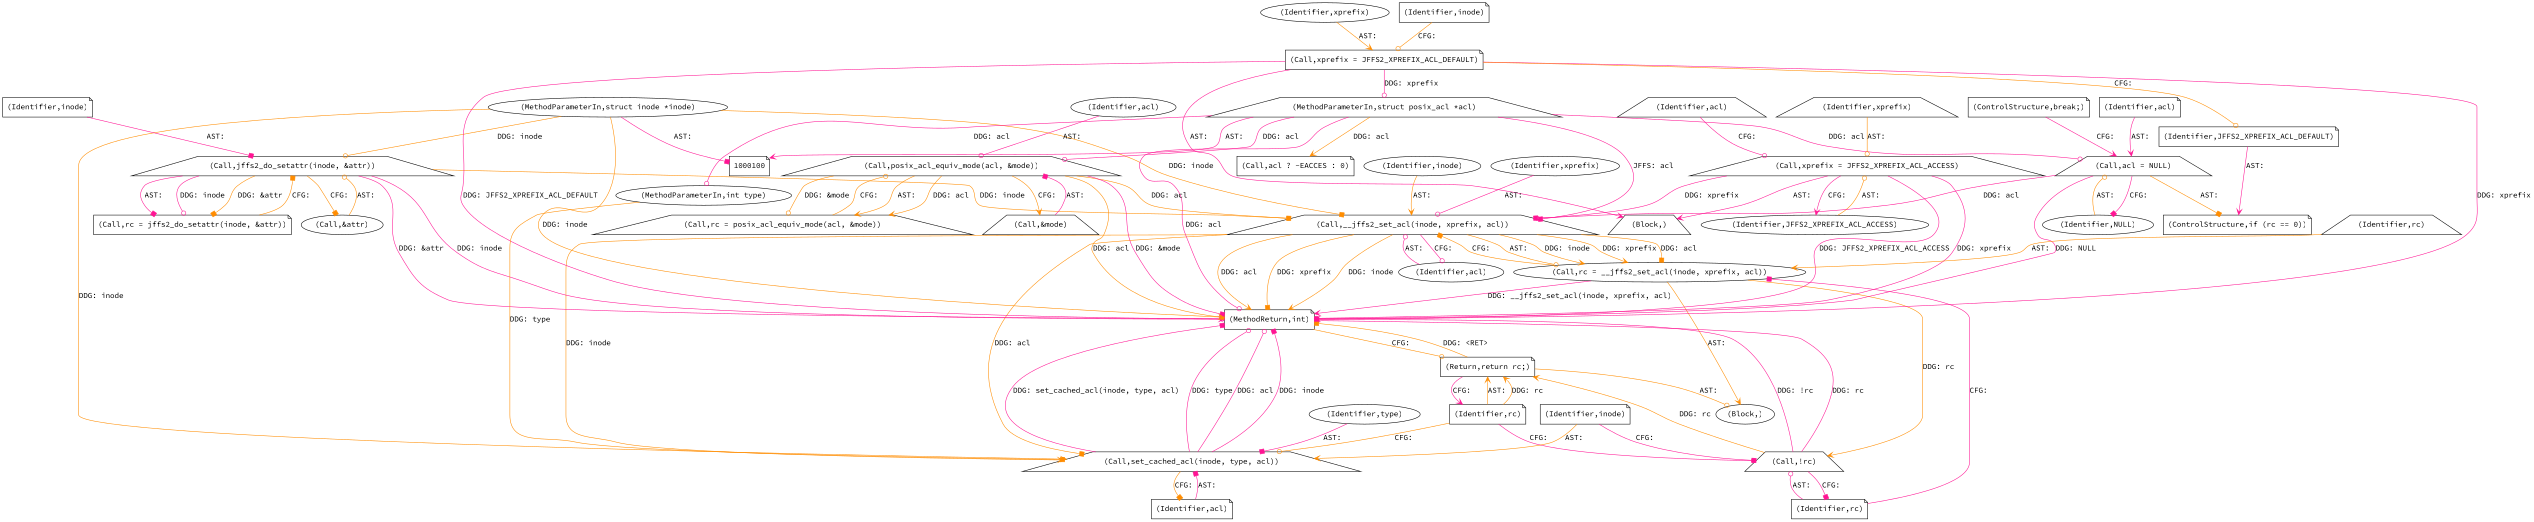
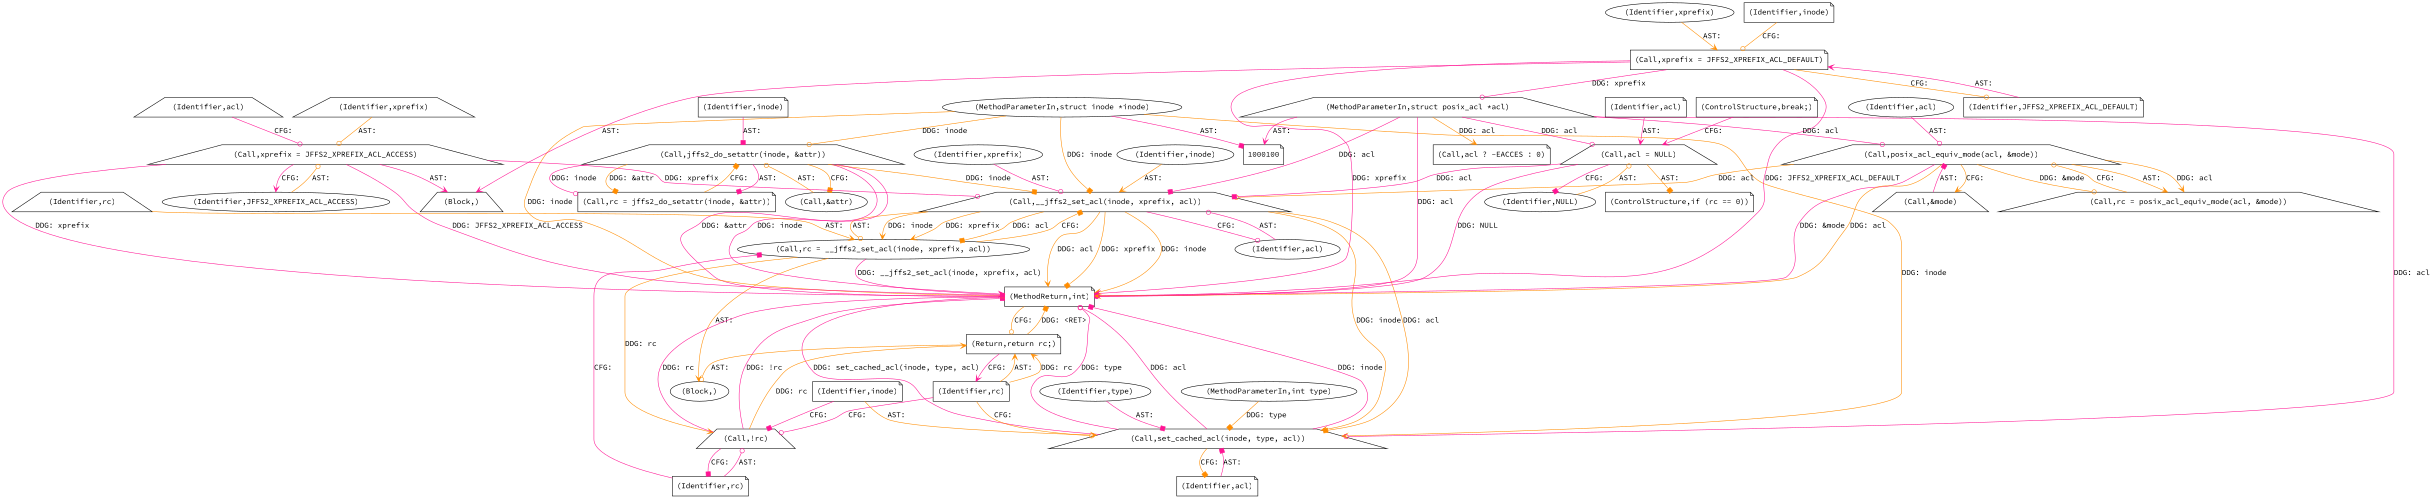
  digraph {
    fontname="Source Code Pro"
    node [fontname="Source Code Pro" shape=note]
    edge [arrowhead=odot color=deeppink fontname="Source Code Pro"]
    n1 [label="(Call,__jffs2_set_acl(inode, xprefix, acl))" shape=trapezium]
    n2 [label="(Call,rc = __jffs2_set_acl(inode, xprefix, acl))" shape=ellipse]
    n3 [label="(Call,set_cached_acl(inode, type, acl))" shape=trapezium]
    n4 [label="(MethodReturn,int)"]
    n5 [label="(Identifier,acl)" shape=ellipse]
    n6 [label="(Call,!rc)" shape=trapezium]
    n7 [label="(Block,)" shape=ellipse]
    n8 [label="(Identifier,acl)"]
    n9 [label="(Return,return rc;)"]
    n10 [label="(Call,jffs2_do_setattr(inode, &attr))" shape=trapezium]
    n11 [label="(Call,rc = jffs2_do_setattr(inode, &attr))"]
    n12 [label="(Call,&attr)" shape=ellipse]
    n13 [label="(MethodParameterIn,struct inode *inode)" shape=ellipse]
    1000100
    n15 [label="(Call,xprefix = JFFS2_XPREFIX_ACL_DEFAULT)"]
    n16 [label="(Block,)" shape=trapezium]
    n17 [label="(Identifier,JFFS2_XPREFIX_ACL_DEFAULT)"]
    n18 [label="(MethodParameterIn,struct posix_acl *acl)" shape=trapezium]
    n19 [label="(Call,xprefix = JFFS2_XPREFIX_ACL_ACCESS)" shape=trapezium]
    n20 [label="(Identifier,JFFS2_XPREFIX_ACL_ACCESS)" shape=ellipse]
    n21 [label="(Call,posix_acl_equiv_mode(acl, &mode))" shape=trapezium]
    n22 [label="(Call,&mode)" shape=trapezium]
    n23 [label="(Call,rc = posix_acl_equiv_mode(acl, &mode))" shape=trapezium]
    n24 [label="(Call,acl = NULL)" shape=trapezium]
    n25 [label="(Call,acl ? -EACCES : 0)"]
    n26 [label="(Identifier,NULL)" shape=ellipse]
    n27 [label="(ControlStructure,if (rc == 0))"]
    n28 [label="(Identifier,rc)"]
    n29 [label="(Identifier,rc)"]
    n30 [label="(Identifier,inode)" shape=ellipse]
    n31 [label="(Identifier,acl)" shape=ellipse]
    n32 [label="(Identifier,rc)" shape=trapezium]
    n33 [label="(Identifier,inode)"]
    n34 [label="(Identifier,acl)"]
    n35 [label="(Identifier,xprefix)" shape=trapezium]
    n36 [label="(Identifier,type)" shape=ellipse]
    n37 [label="(Identifier,xprefix)" shape=ellipse]
    n38 [label="(Identifier,inode)"]
    n39 [label="(Identifier,acl)" shape=trapezium]
    n40 [label="(Identifier,inode)"]
    n41 [label="(ControlStructure,break;)"]
    n42 [label="(MethodParameterIn,int type)" shape=ellipse]
    n43 [label="(Identifier,xprefix)" shape=ellipse]
    n1 -> n2 [color=darkorange label="AST: "]
    n1 -> n2 [arrowhead=vee color=darkorange label="DDG: inode"]
    n1 -> n2 [arrowhead=vee color=darkorange label="DDG: xprefix"]
    n1 -> n2 [arrowhead=box color=darkorange label="DDG: acl"]
    n1 -> n3 [arrowhead=vee color=darkorange label="DDG: inode"]
    n1 -> n3 [arrowhead=box color=darkorange label="DDG: acl"]
    n1 -> n4 [arrowhead=vee color=darkorange label="DDG: acl"]
    n1 -> n4 [arrowhead=box color=darkorange label="DDG: xprefix"]
    n1 -> n4 [arrowhead=vee color=darkorange label="DDG: inode"]
    n1 -> n5 [label="CFG: "]
    n2 -> n1 [arrowhead=box color=darkorange label="CFG: "]
    n2 -> n4 [arrowhead=vee label="DDG: __jffs2_set_acl(inode, xprefix, acl)"]
    n2 -> n6 [arrowhead=vee color=darkorange label="DDG: rc"]
    n2 -> n7 [arrowhead=vee color=darkorange label="AST: "]
    n3 -> n4 [arrowhead=box label="DDG: set_cached_acl(inode, type, acl)"]
    n3 -> n4 [label="DDG: type"]
    n3 -> n4 [label="DDG: acl"]
    n3 -> n4 [arrowhead=box label="DDG: inode"]
    n3 -> n8 [arrowhead=box color=darkorange label="CFG: "]
    n4 -> n9 [color=darkorange label="CFG: "]
    n5 -> n1 [label="AST: "]
    n6 -> n4 [arrowhead=box label="DDG: rc"]
    n6 -> n4 [arrowhead=box label="DDG: !rc"]
    n6 -> n9 [arrowhead=vee color=darkorange label="DDG: rc"]
    n6 -> n28 [arrowhead=box label="CFG: "]
    n8 -> n3 [arrowhead=box label="AST: "]
    n9 -> n4 [arrowhead=box color=darkorange label="DDG: <RET>"]
    n9 -> n7 [color=darkorange label="AST: "]
    n9 -> n29 [arrowhead=vee label="CFG: "]
    n10 -> n1 [arrowhead=box color=darkorange label="DDG: inode"]
    n10 -> n4 [label="DDG: &attr"]
    n10 -> n4 [arrowhead=vee label="DDG: inode"]
    n10 -> n11 [arrowhead=box label="AST: "]
    n10 -> n11 [label="DDG: inode"]
    n10 -> n11 [arrowhead=box color=darkorange label="DDG: &attr"]
    n10 -> n12 [arrowhead=box color=darkorange label="CFG: "]
    n11 -> n10 [arrowhead=box color=darkorange label="CFG: "]
    n12 -> n10 [color=darkorange label="AST: "]
    n13 -> n1 [arrowhead=box color=darkorange label="DDG: inode"]
    n13 -> n3 [arrowhead=vee color=darkorange label="DDG: inode"]
    n13 -> n4 [arrowhead=box color=darkorange label="DDG: inode"]
    n13 -> n10 [color=darkorange label="DDG: inode"]
    n13 -> 1000100 [arrowhead=box label="AST: "]
    n15 -> n4 [arrowhead=vee label="DDG: xprefix"]
    n15 -> n4 [label="DDG: JFFS2_XPREFIX_ACL_DEFAULT"]
    n15 -> n16 [arrowhead=vee label="AST: "]
    n15 -> n17 [color=darkorange label="CFG: "]
    n15 -> n18 [label="DDG: xprefix"]
-   n17 -> n27 [arrowhead=vee label="AST: "]
-   n18 -> n1 [arrowhead=box label="JFFS: acl"]
-   n18 -> n42 [label="DDG: acl"]
+   n17 -> n15 [arrowhead=vee label="AST: "]
+   n18 -> n1 [arrowhead=box label="DDG: acl"]
+   n18 -> n3 [label="DDG: acl"]
    n18 -> n4 [label="DDG: acl"]
    n18 -> 1000100 [arrowhead=vee label="AST: "]
    n18 -> n21 [label="DDG: acl"]
    n18 -> n24 [label="DDG: acl"]
    n18 -> n25 [arrowhead=vee color=darkorange label="DDG: acl"]
    n19 -> n1 [label="DDG: xprefix"]
    n19 -> n4 [label="DDG: xprefix"]
    n19 -> n4 [arrowhead=box label="DDG: JFFS2_XPREFIX_ACL_ACCESS"]
    n19 -> n16 [arrowhead=vee label="AST: "]
    n19 -> n20 [arrowhead=vee label="CFG: "]
    n20 -> n19 [color=darkorange label="AST: "]
    n21 -> n1 [color=darkorange label="DDG: acl"]
    n21 -> n4 [arrowhead=box label="DDG: &mode"]
    n21 -> n4 [arrowhead=vee color=darkorange label="DDG: acl"]
    n21 -> n22 [arrowhead=vee color=darkorange label="CFG: "]
    n21 -> n23 [arrowhead=vee color=darkorange label="AST: "]
    n21 -> n23 [arrowhead=vee color=darkorange label="DDG: acl"]
    n21 -> n23 [color=darkorange label="DDG: &mode"]
    n22 -> n21 [arrowhead=box label="AST: "]
    n23 -> n21 [color=darkorange label="CFG: "]
    n24 -> n1 [arrowhead=box label="DDG: acl"]
    n24 -> n4 [label="DDG: NULL"]
    n24 -> n26 [arrowhead=box label="CFG: "]
    n24 -> n27 [arrowhead=box color=darkorange label="AST: "]
    n26 -> n24 [color=darkorange label="AST: "]
    n28 -> n2 [arrowhead=box label="CFG: "]
    n28 -> n6 [label="AST: "]
    n29 -> n3 [color=darkorange label="CFG: "]
    n29 -> n6 [label="CFG: "]
    n29 -> n9 [arrowhead=vee color=darkorange label="AST: "]
    n29 -> n9 [arrowhead=vee color=darkorange label="DDG: rc"]
    n30 -> n1 [arrowhead=vee color=darkorange label="AST: "]
    n31 -> n21 [label="AST: "]
    n32 -> n2 [arrowhead=vee color=darkorange label="AST: "]
    n33 -> n3 [arrowhead=vee color=darkorange label="AST: "]
    n33 -> n6 [arrowhead=box label="CFG: "]
    n34 -> n24 [arrowhead=vee label="AST: "]
    n35 -> n19 [color=darkorange label="AST: "]
    n36 -> n3 [arrowhead=box label="AST: "]
    n37 -> n15 [arrowhead=vee color=darkorange label="AST: "]
    n38 -> n10 [arrowhead=box label="AST: "]
    n39 -> n19 [label="CFG: "]
    n40 -> n15 [color=darkorange label="CFG: "]
    n41 -> n24 [arrowhead=vee label="CFG: "]
    n42 -> n3 [arrowhead=box color=darkorange label="DDG: type"]
    n43 -> n1 [label="AST: "]
  }
